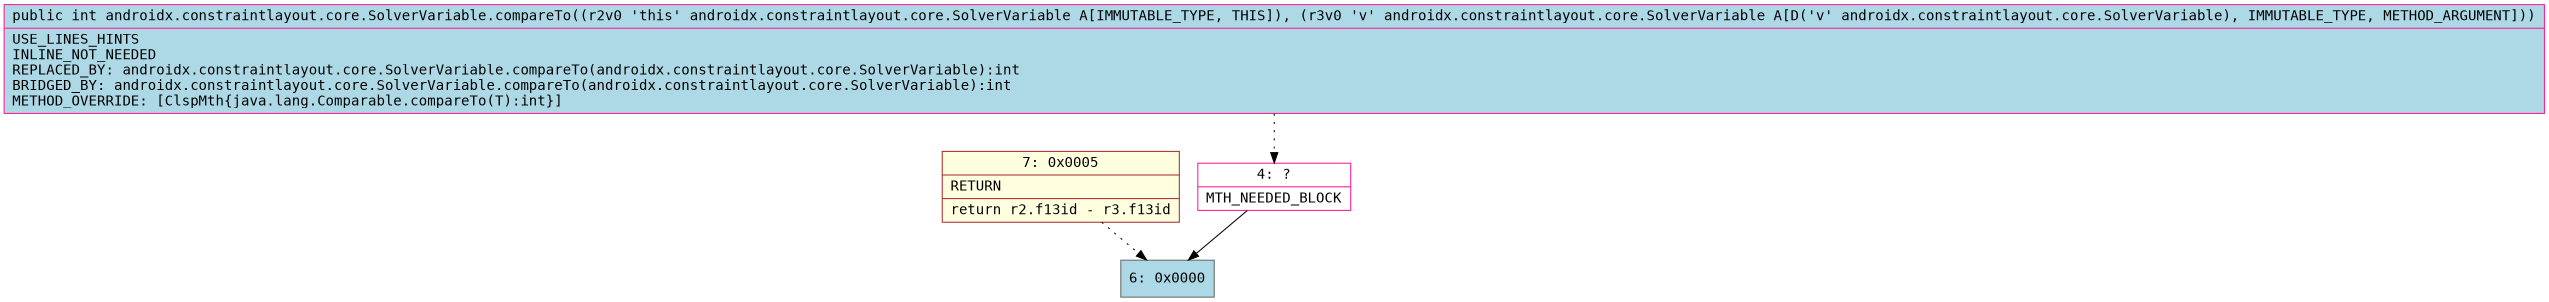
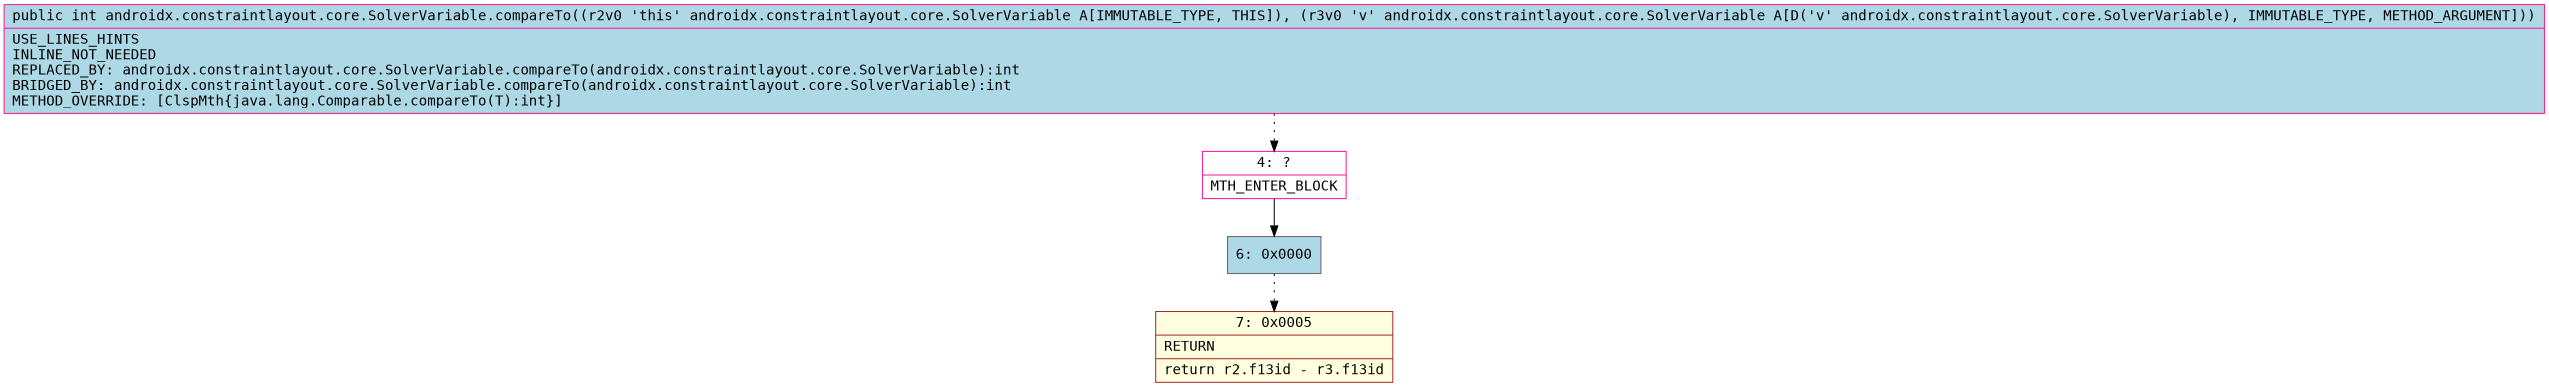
  digraph {
    fontname="DejaVu Sans Mono"
    node [color=deeppink fillcolor=lightblue fontname="DejaVu Sans Mono" shape=record style=filled]
    edge [fontname="DejaVu Sans Mono" style=dotted]
-   n1 [fillcolor=white label="{4\:\ ?|MTH_NEEDED_BLOCK\l}"]
+   n1 [fillcolor=white label="{4\:\ ?|MTH_ENTER_BLOCK\l}"]
    n2 [color=gray40 label="{6\:\ 0x0000}"]
    n3 [color=brown fillcolor=lightyellow label="{7\:\ 0x0005|RETURN\l|return r2.f13id \- r3.f13id\l}"]
    n4 [label="{public int androidx.constraintlayout.core.SolverVariable.compareTo((r2v0 'this' androidx.constraintlayout.core.SolverVariable A[IMMUTABLE_TYPE, THIS]), (r3v0 'v' androidx.constraintlayout.core.SolverVariable A[D('v' androidx.constraintlayout.core.SolverVariable), IMMUTABLE_TYPE, METHOD_ARGUMENT]))  | USE_LINES_HINTS\lINLINE_NOT_NEEDED\lREPLACED_BY: androidx.constraintlayout.core.SolverVariable.compareTo(androidx.constraintlayout.core.SolverVariable):int\lBRIDGED_BY: androidx.constraintlayout.core.SolverVariable.compareTo(androidx.constraintlayout.core.SolverVariable):int\lMETHOD_OVERRIDE: [ClspMth\{java.lang.Comparable.compareTo(T):int\}]\l}"]
    n1 -> n2 [style=solid]
-   n3 -> n2
+   n2 -> n3
    n4 -> n1
  }
